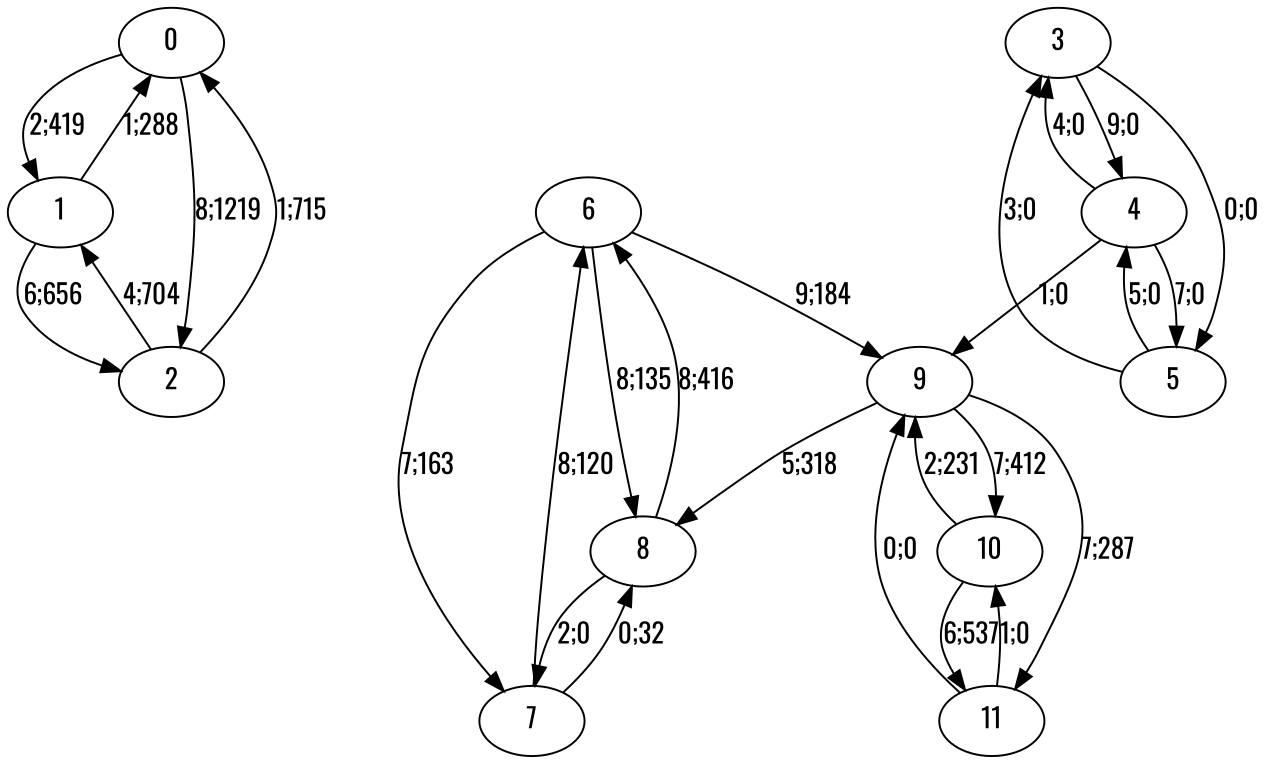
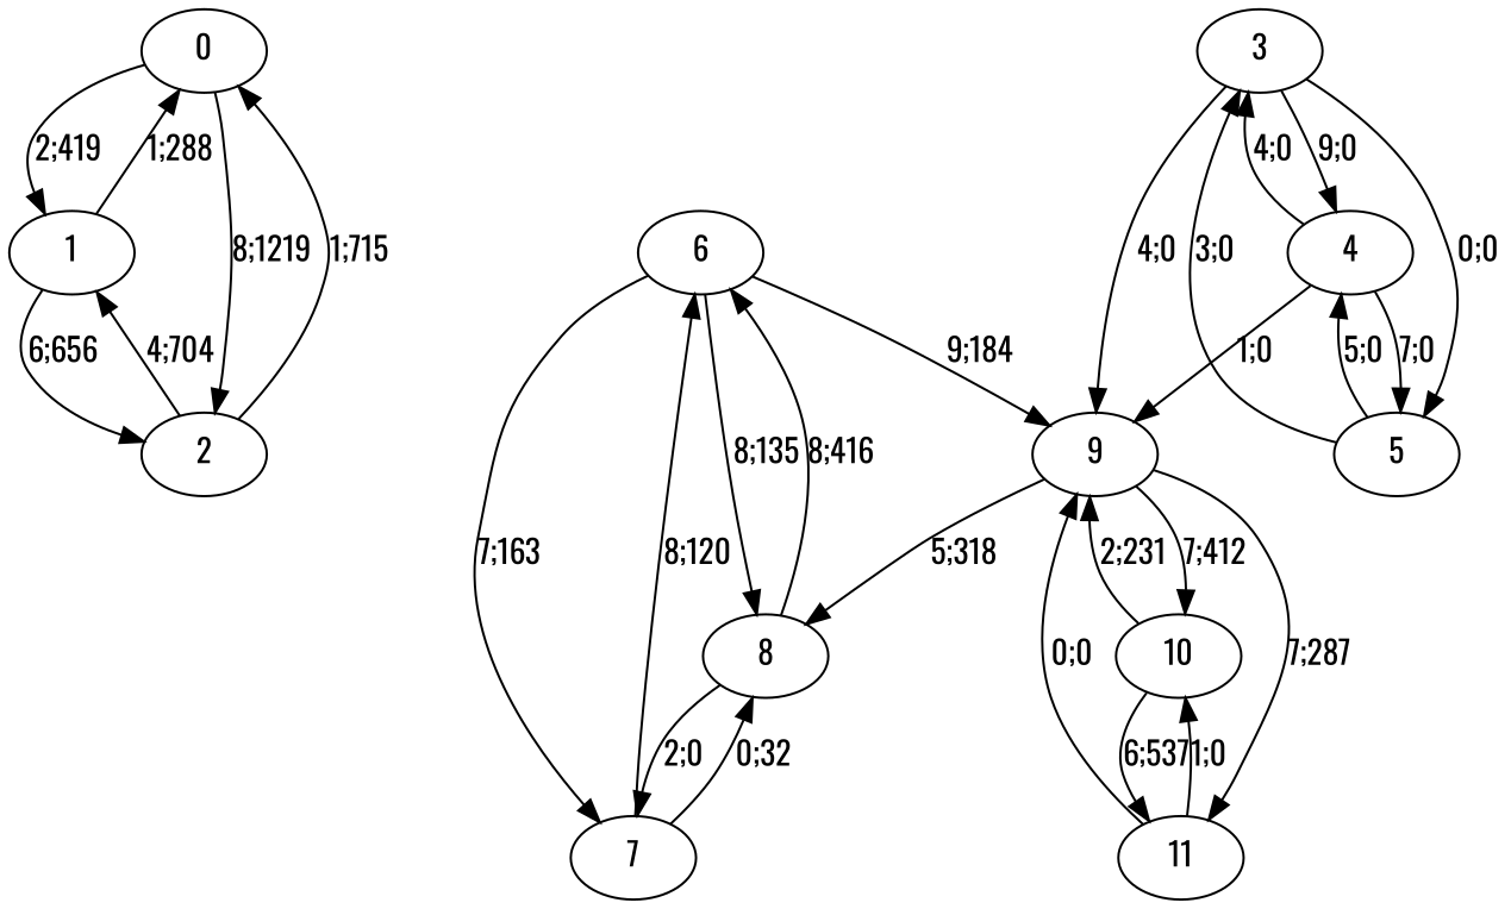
  digraph {
    fontname=Oswald
    node [fontname=Oswald]
    edge [color=black fontname=Oswald]
    0
    1
    2
    6
    9
    7
    8
    10
    11
    3
    4
    5
    0 -> 1 [label="2;419"]
    0 -> 2 [label="8;1219"]
    1 -> 0 [label="1;288"]
    1 -> 2 [label="6;656"]
    2 -> 0 [label="1;715"]
    2 -> 1 [label="4;704"]
    6 -> 9 [label="9;184"]
    6 -> 7 [label="7;163"]
    6 -> 8 [label="8;135"]
    9 -> 8 [label="5;318"]
    9 -> 10 [label="7;412"]
    9 -> 11 [label="7;287"]
    7 -> 6 [label="8;120"]
    7 -> 8 [label="0;32"]
    8 -> 6 [label="8;416"]
    8 -> 7 [label="2;0"]
    10 -> 9 [label="2;231"]
    10 -> 11 [label="6;537"]
    11 -> 9 [label="0;0"]
    11 -> 10 [label="1;0"]
+   3 -> 9 [label="4;0"]
    3 -> 4 [label="9;0"]
    3 -> 5 [label="0;0"]
    4 -> 9 [label="1;0"]
    4 -> 3 [label="4;0"]
    4 -> 5 [label="7;0"]
    5 -> 3 [label="3;0"]
    5 -> 4 [label="5;0"]
  }
